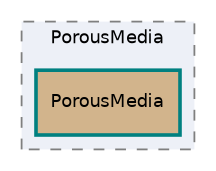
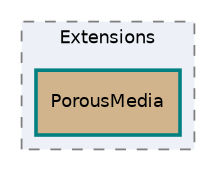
  digraph {
    compound=true
    n1 [color=teal fillcolor=tan fontname=Helvetica fontsize=10 label=PorousMedia shape=box style="filled,bold,"]
    subgraph cluster_1 {
      bgcolor="#edf0f7"
      fontname=Helvetica
      fontsize=10
-     label=PorousMedia
+     label=Extensions
      pencolor=grey50
      style="filled,dashed,"
      n1
    }
  }
